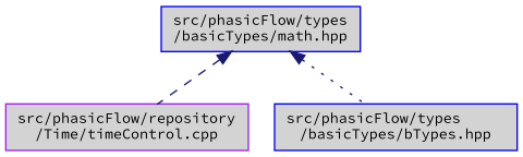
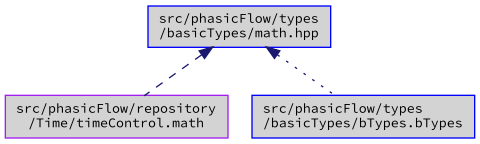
  digraph {
    fontname="Source Code Pro"
    node [color=blue fillcolor=lightgrey fontname="Source Code Pro" fontsize=10 shape=record style=filled]
    edge [color=midnightblue dir=back fontname="Source Code Pro" fontsize=10 labelfontname=Helvetica labelfontsize=10]
    n1 [fontcolor=black height=0.2 label="src/phasicFlow/types\l/basicTypes/math.hpp" width=0.4]
-   n2 [color=purple height=0.2 label="src/phasicFlow/repository\l/Time/timeControl.cpp" width=0.4]
-   n3 [height=0.2 label="src/phasicFlow/types\l/basicTypes/bTypes.hpp" width=0.4]
+   n2 [color=purple height=0.2 label="src/phasicFlow/repository\l/Time/timeControl.math" width=0.4]
+   n3 [height=0.2 label="src/phasicFlow/types\l/basicTypes/bTypes.bTypes" width=0.4]
    n1 -> n2 [style=dashed]
    n1 -> n3 [style=dotted]
  }
